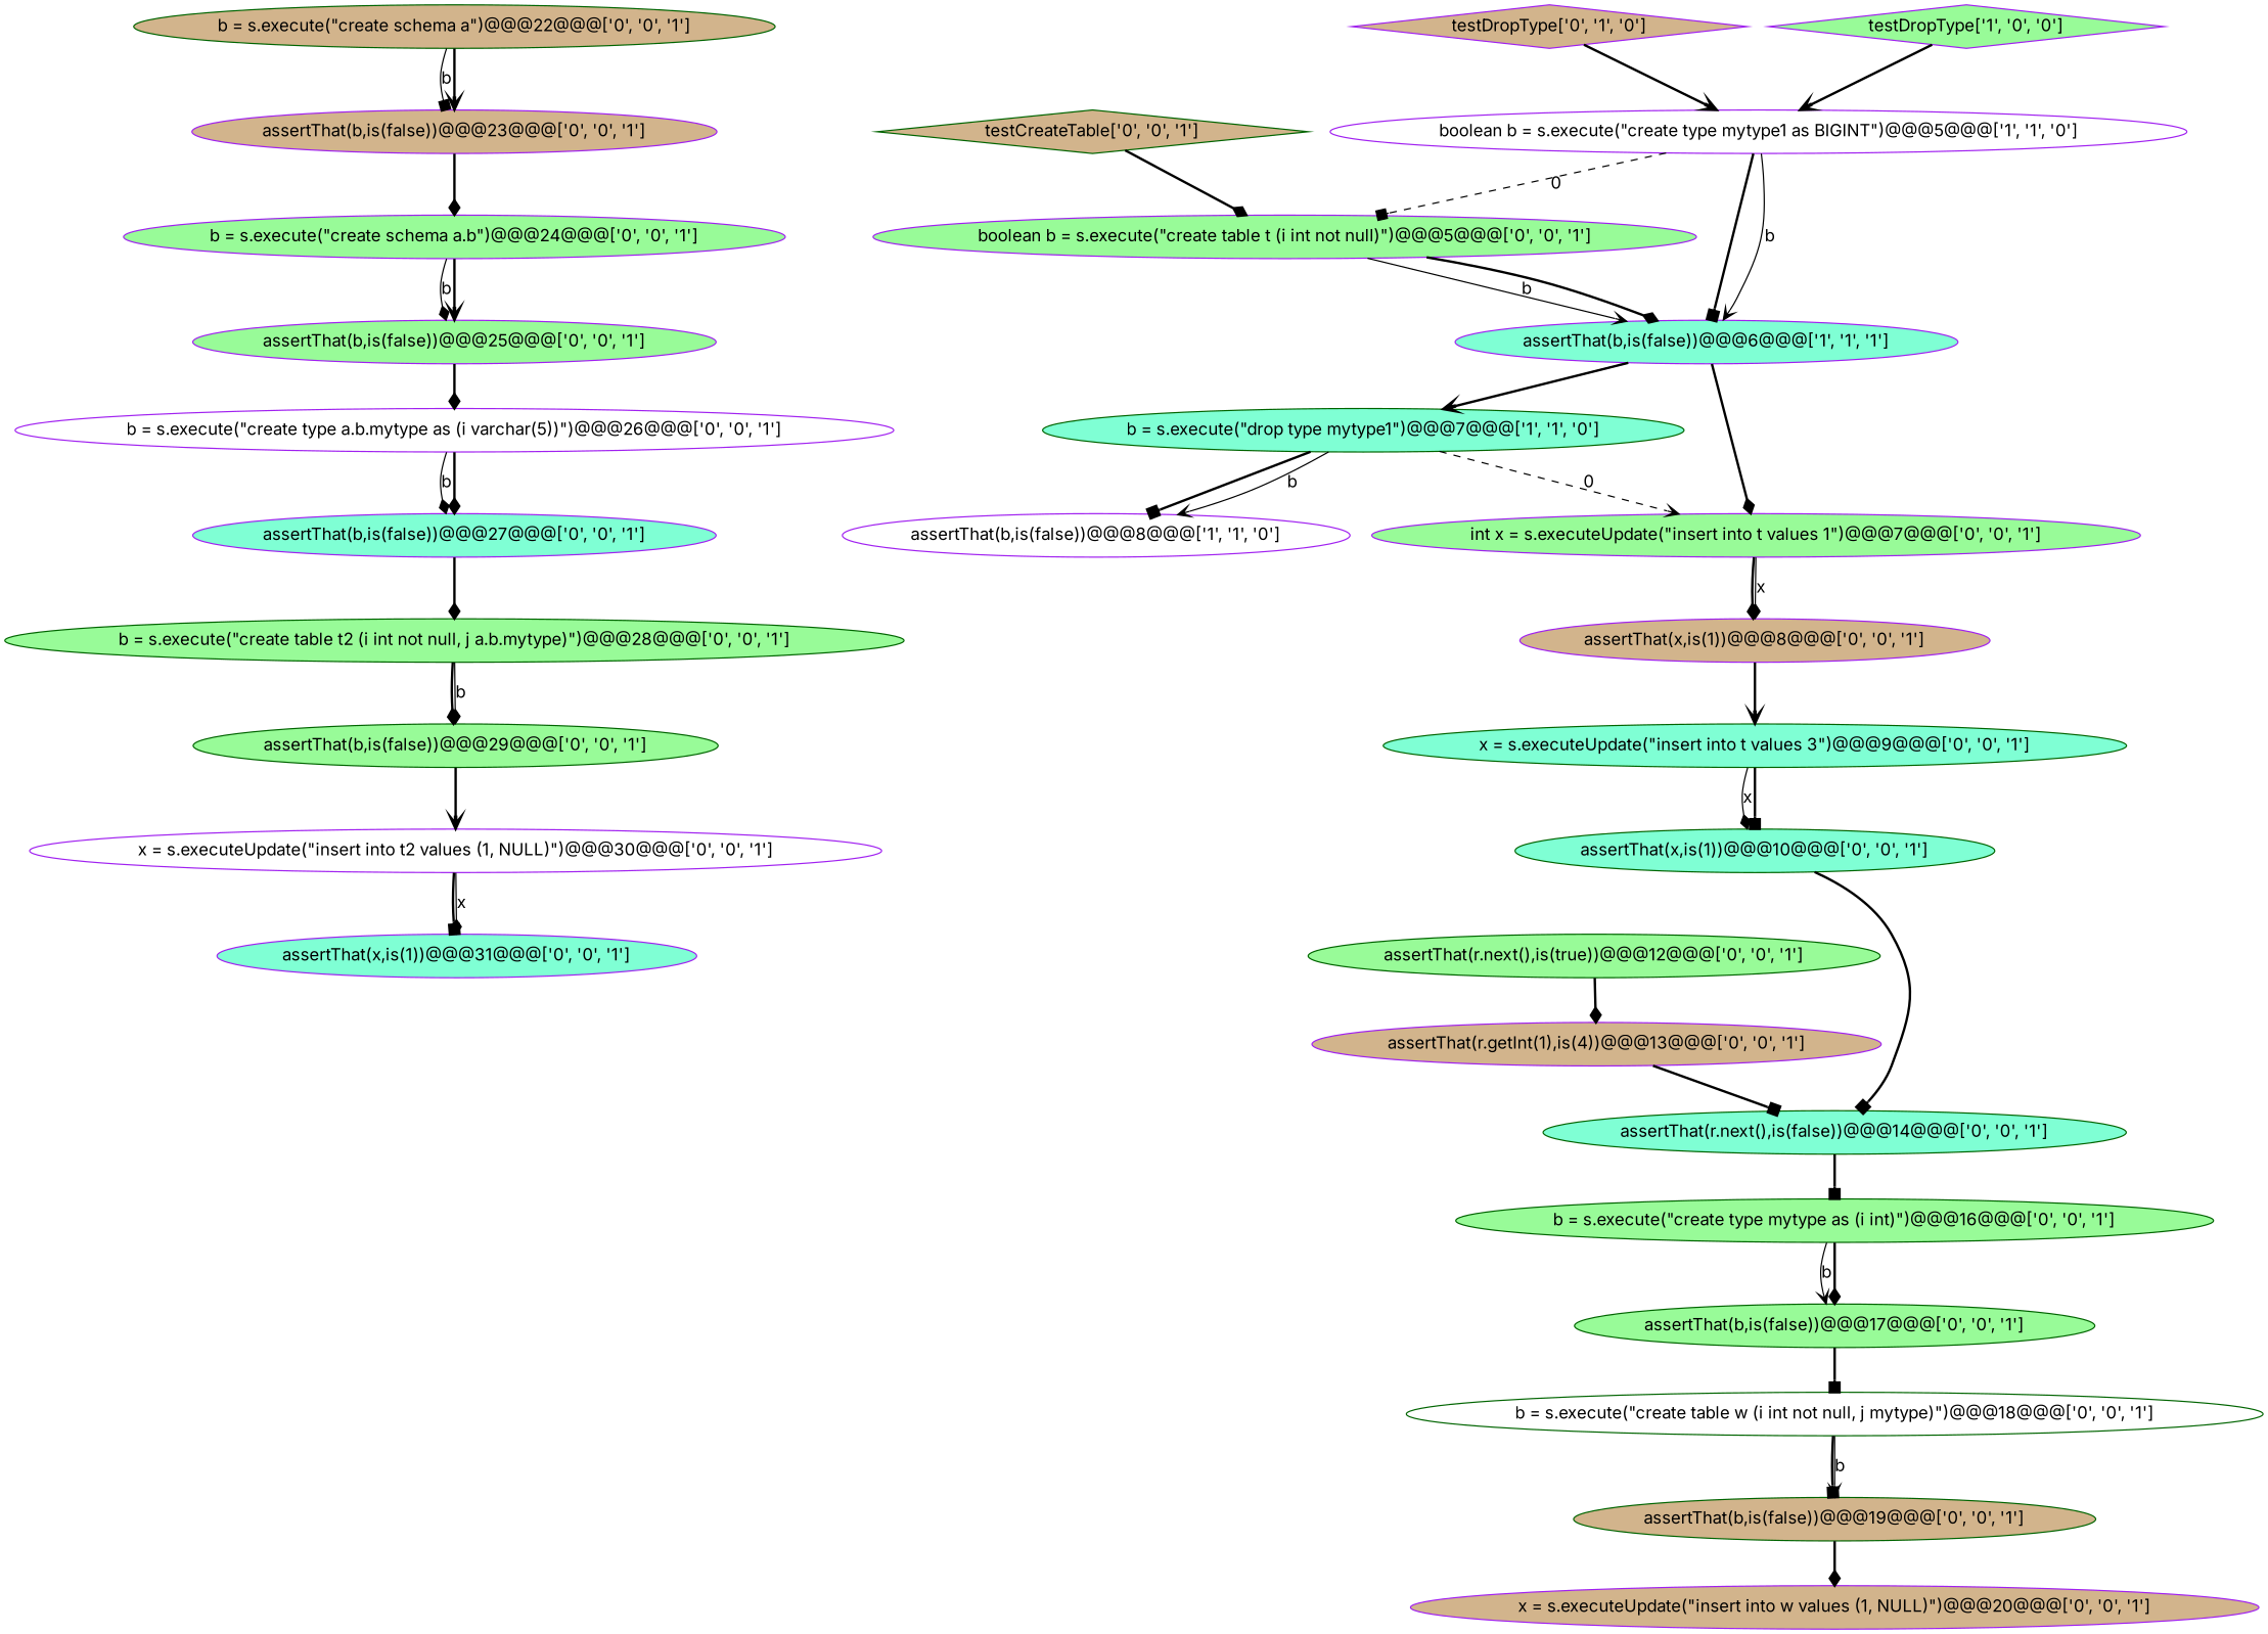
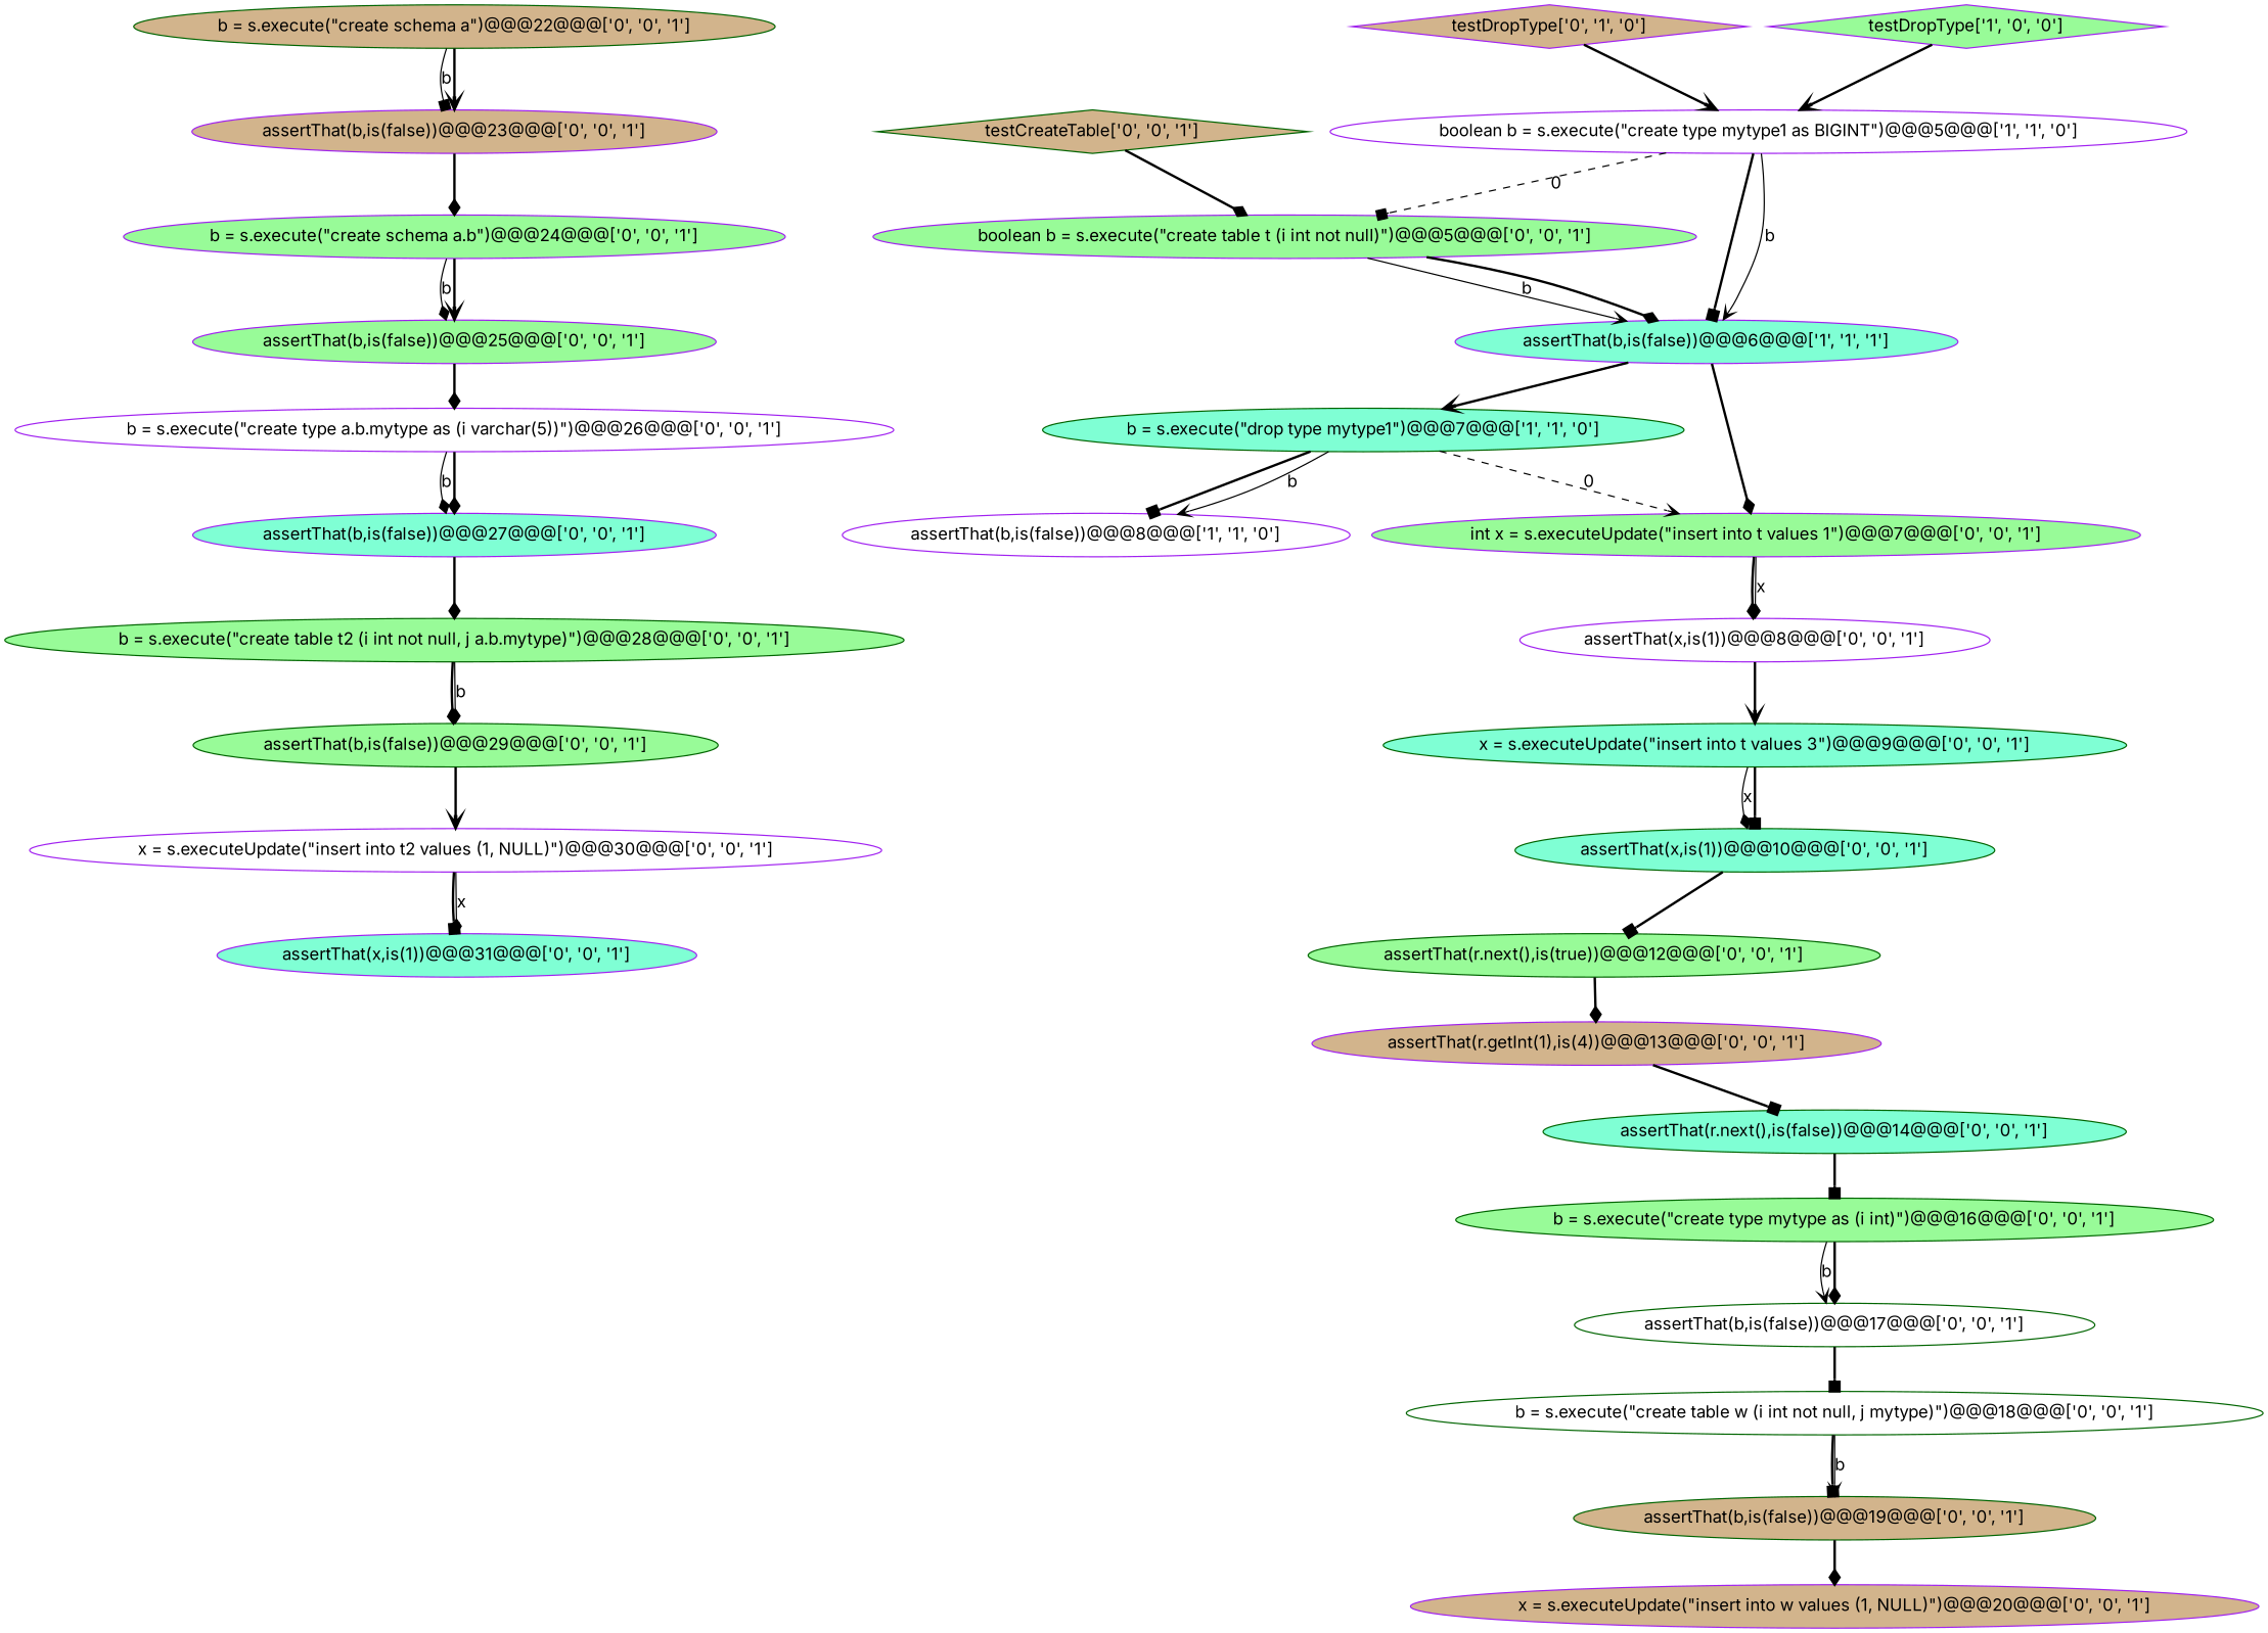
  digraph {
    fontname=Inter
    node [color=purple fillcolor=palegreen fontname=Inter shape=ellipse style=filled]
    edge [arrowhead=diamond fontname=Inter style=bold]
    n1 [fillcolor=tan label="assertThat(b,is(false))@@@23@@@['0', '0', '1']"]
    n2 [label="b = s.execute(\"create schema a.b\")@@@24@@@['0', '0', '1']"]
    n3 [label="assertThat(b,is(false))@@@25@@@['0', '0', '1']"]
    n4 [fillcolor=white label="x = s.executeUpdate(\"insert into t2 values (1, NULL)\")@@@30@@@['0', '0', '1']"]
    n5 [fillcolor=aquamarine label="assertThat(x,is(1))@@@31@@@['0', '0', '1']"]
    n6 [fillcolor=white label="b = s.execute(\"create type a.b.mytype as (i varchar(5))\")@@@26@@@['0', '0', '1']"]
    n7 [fillcolor=aquamarine label="assertThat(b,is(false))@@@27@@@['0', '0', '1']"]
    n8 [color=darkgreen label="b = s.execute(\"create table t2 (i int not null, j a.b.mytype)\")@@@28@@@['0', '0', '1']"]
    n9 [color=darkgreen fillcolor=aquamarine label="b = s.execute(\"drop type mytype1\")@@@7@@@['1', '1', '0']"]
    n10 [fillcolor=white label="assertThat(b,is(false))@@@8@@@['1', '1', '0']"]
    n11 [label="int x = s.executeUpdate(\"insert into t values 1\")@@@7@@@['0', '0', '1']"]
-   n12 [fillcolor=tan label="assertThat(x,is(1))@@@8@@@['0', '0', '1']"]
+   n12 [fillcolor=white label="assertThat(x,is(1))@@@8@@@['0', '0', '1']"]
    n13 [color=darkgreen label="assertThat(r.next(),is(true))@@@12@@@['0', '0', '1']"]
    n14 [fillcolor=tan label="assertThat(r.getInt(1),is(4))@@@13@@@['0', '0', '1']"]
    n15 [color=darkgreen fillcolor=aquamarine label="assertThat(r.next(),is(false))@@@14@@@['0', '0', '1']"]
    n16 [fillcolor=tan label="testDropType['0', '1', '0']" shape=diamond]
    n17 [fillcolor=white label="boolean b = s.execute(\"create type mytype1 as BIGINT\")@@@5@@@['1', '1', '0']"]
    n18 [fillcolor=aquamarine label="assertThat(b,is(false))@@@6@@@['1', '1', '1']"]
    n19 [label="boolean b = s.execute(\"create table t (i int not null)\")@@@5@@@['0', '0', '1']"]
    n20 [color=darkgreen fillcolor=aquamarine label="assertThat(x,is(1))@@@10@@@['0', '0', '1']"]
-   n21 [color=darkgreen label="assertThat(b,is(false))@@@17@@@['0', '0', '1']"]
+   n21 [color=darkgreen fillcolor=white label="assertThat(b,is(false))@@@17@@@['0', '0', '1']"]
    n22 [color=darkgreen fillcolor=white label="b = s.execute(\"create table w (i int not null, j mytype)\")@@@18@@@['0', '0', '1']"]
    n23 [color=darkgreen fillcolor=tan label="assertThat(b,is(false))@@@19@@@['0', '0', '1']"]
    n24 [color=darkgreen fillcolor=tan label="testCreateTable['0', '0', '1']" shape=diamond]
    n25 [color=darkgreen label="b = s.execute(\"create type mytype as (i int)\")@@@16@@@['0', '0', '1']"]
    n26 [color=darkgreen fillcolor=aquamarine label="x = s.executeUpdate(\"insert into t values 3\")@@@9@@@['0', '0', '1']"]
    n27 [fillcolor=tan label="x = s.executeUpdate(\"insert into w values (1, NULL)\")@@@20@@@['0', '0', '1']"]
    n28 [label="testDropType['1', '0', '0']" shape=diamond]
    n29 [color=darkgreen fillcolor=tan label="b = s.execute(\"create schema a\")@@@22@@@['0', '0', '1']"]
    n30 [color=darkgreen label="assertThat(b,is(false))@@@29@@@['0', '0', '1']"]
    n1 -> n2
    n2 -> n3 [label=b style=solid]
    n2 -> n3 [arrowhead=vee]
    n3 -> n6
    n4 -> n5 [arrowhead=box]
    n4 -> n5 [label=x style=solid]
    n6 -> n7 [label=b style=solid]
    n6 -> n7
    n7 -> n8
    n8 -> n30
    n8 -> n30 [label=b style=solid]
    n9 -> n10 [arrowhead=box]
    n9 -> n10 [arrowhead=vee label=b style=solid]
    n9 -> n11 [arrowhead=vee label=0 style=dashed]
    n11 -> n12
    n11 -> n12 [label=x style=solid]
    n12 -> n26 [arrowhead=vee]
    n13 -> n14
    n14 -> n15 [arrowhead=box]
    n15 -> n25 [arrowhead=box]
    n16 -> n17 [arrowhead=vee]
    n17 -> n18 [arrowhead=box]
    n17 -> n18 [arrowhead=vee label=b style=solid]
    n17 -> n19 [arrowhead=box label=0 style=dashed]
    n18 -> n9 [arrowhead=vee]
    n18 -> n11
    n19 -> n18 [arrowhead=vee label=b style=solid]
    n19 -> n18
-   n20 -> n15 [arrowhead=box]
+   n20 -> n13 [arrowhead=box]
    n21 -> n22 [arrowhead=box]
    n22 -> n23 [arrowhead=box]
    n22 -> n23 [arrowhead=vee label=b style=solid]
    n23 -> n27
    n24 -> n19
    n25 -> n21 [arrowhead=vee label=b style=solid]
    n25 -> n21
    n26 -> n20 [label=x style=solid]
    n26 -> n20 [arrowhead=box]
    n28 -> n17 [arrowhead=vee]
    n29 -> n1 [arrowhead=box label=b style=solid]
    n29 -> n1 [arrowhead=vee]
    n30 -> n4 [arrowhead=vee]
  }
